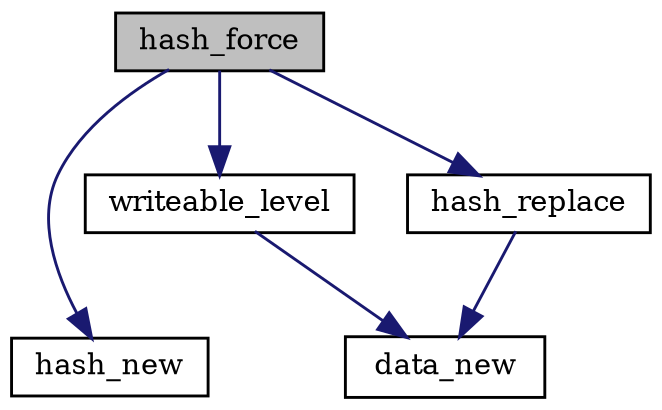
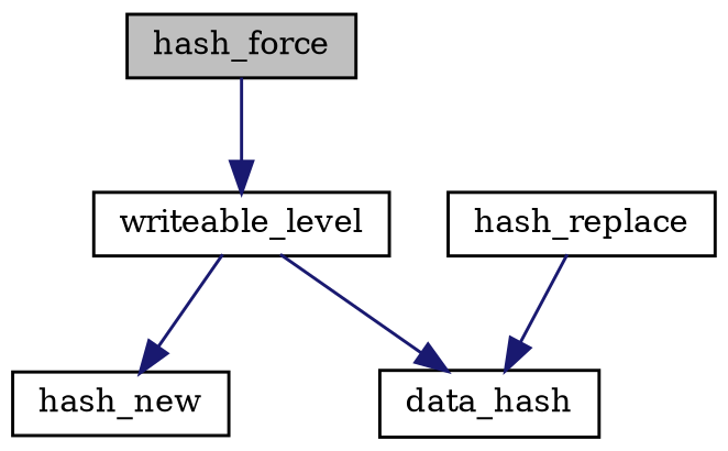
  digraph {
    fontname="DejaVu Serif"
    rankdir=TB
    node [color=black fontname="DejaVu Serif" fontsize=10 shape=record]
    edge [color=midnightblue fontname="DejaVu Serif" fontsize=10 labelfontname=FreeSans labelfontsize=10 style=solid]
    n1 [fillcolor=grey75 fontcolor=black height=0.2 label=hash_force style=filled width=0.4]
    n2 [height=0.2 label=hash_new width=0.4]
    n3 [height=0.2 label=hash_replace width=0.4]
    n4 [height=0.2 label=writeable_level width=0.4]
-   n5 [height=0.2 label=data_new width=0.4]
-   n1 -> n2
-   n1 -> n3
+   n5 [height=0.2 label=data_hash width=0.4]
+   n4 -> n2
    n1 -> n4
    n3 -> n5
    n4 -> n5
  }
